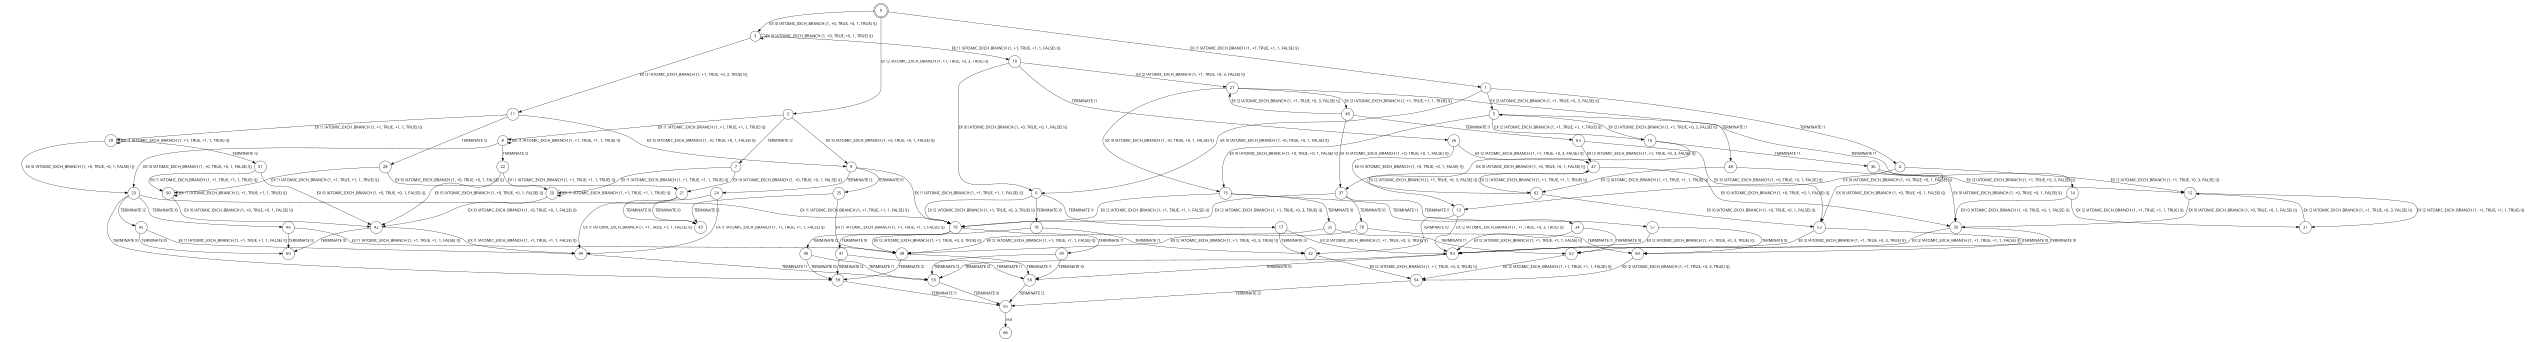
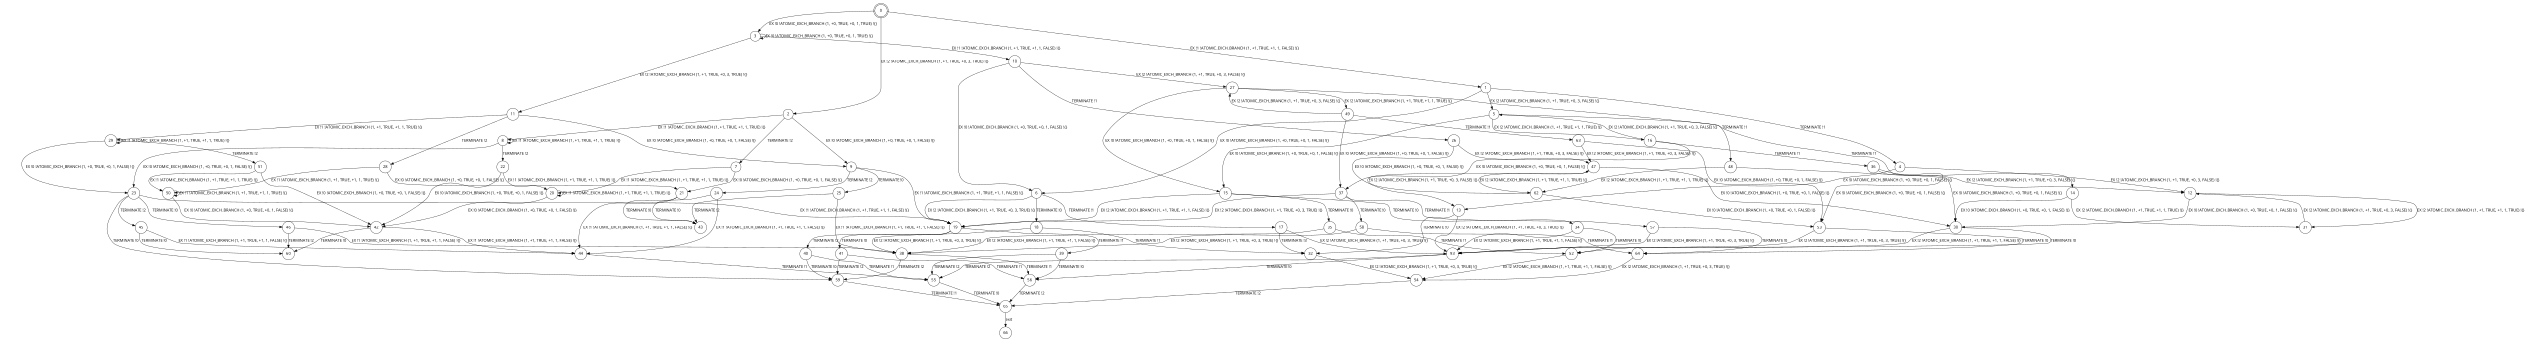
  digraph {
    fontname="Open Sans"
    node [fontname="Open Sans" shape=circle]
    edge [fontname="Open Sans"]
    0 [peripheries=2]
    1
    2
    3
    4
    5
    6
    7
    8
    9
    10
    11
    12
    13
    14
    15
    16
    17
    18
    19
    20
    21
    22
    23
    24
    25
    26
    27
    28
    29
    30
    31
    32
    n34 [label=93]
    34
    35
    36
    37
    38
    39
    40
    41
    42
    43
    44
    45
    46
    59
    47
    48
    49
    50
    51
    52
    54
    55
    56
    53
    57
-   58 [label=78]
+   58
    60
    62
    63
    64
    65
    66
    0 -> 1 [label="EX !1 !ATOMIC_EXCH_BRANCH (1, +1, TRUE, +1, 1, FALSE) !{}"]
    0 -> 2 [label="EX !2 !ATOMIC_EXCH_BRANCH (1, +1, TRUE, +0, 3, TRUE) !{}"]
    0 -> 3 [label="EX !0 !ATOMIC_EXCH_BRANCH (1, +0, TRUE, +0, 1, TRUE) !{}"]
    1 -> 4 [label="TERMINATE !1"]
    1 -> 5 [label="EX !2 !ATOMIC_EXCH_BRANCH (1, +1, TRUE, +0, 3, FALSE) !{}"]
    1 -> 6 [label="EX !0 !ATOMIC_EXCH_BRANCH (1, +0, TRUE, +0, 1, FALSE) !{}"]
    2 -> 7 [label="TERMINATE !2"]
    2 -> 8 [label="EX !1 !ATOMIC_EXCH_BRANCH (1, +1, TRUE, +1, 1, TRUE) !{}"]
    2 -> 9 [label="EX !0 !ATOMIC_EXCH_BRANCH (1, +0, TRUE, +0, 1, FALSE) !{}"]
    3 -> 3 [label="EX !0 !ATOMIC_EXCH_BRANCH (1, +0, TRUE, +0, 1, TRUE) !{}"]
    3 -> 10 [label="EX !1 !ATOMIC_EXCH_BRANCH (1, +1, TRUE, +1, 1, FALSE) !{}"]
    3 -> 11 [label="EX !2 !ATOMIC_EXCH_BRANCH (1, +1, TRUE, +0, 3, TRUE) !{}"]
    4 -> 12 [label="EX !2 !ATOMIC_EXCH_BRANCH (1, +1, TRUE, +0, 3, FALSE) !{}"]
    4 -> 13 [label="EX !0 !ATOMIC_EXCH_BRANCH (1, +0, TRUE, +0, 1, FALSE) !{}"]
    5 -> 14 [label="TERMINATE !1"]
    5 -> 15 [label="EX !0 !ATOMIC_EXCH_BRANCH (1, +0, TRUE, +0, 1, FALSE) !{}"]
    5 -> 16 [label="EX !2 !ATOMIC_EXCH_BRANCH (1, +1, TRUE, +1, 1, TRUE) !{}"]
    6 -> 17 [label="TERMINATE !1"]
    6 -> 18 [label="TERMINATE !0"]
    6 -> 19 [label="EX !2 !ATOMIC_EXCH_BRANCH (1, +1, TRUE, +0, 3, TRUE) !{}"]
    7 -> 20 [label="EX !1 !ATOMIC_EXCH_BRANCH (1, +1, TRUE, +1, 1, TRUE) !{}"]
    7 -> 21 [label="EX !0 !ATOMIC_EXCH_BRANCH (1, +0, TRUE, +0, 1, FALSE) !{}"]
    8 -> 8 [label="EX !1 !ATOMIC_EXCH_BRANCH (1, +1, TRUE, +1, 1, TRUE) !{}"]
    8 -> 22 [label="TERMINATE !2"]
    8 -> 23 [label="EX !0 !ATOMIC_EXCH_BRANCH (1, +0, TRUE, +0, 1, FALSE) !{}"]
    9 -> 19 [label="EX !1 !ATOMIC_EXCH_BRANCH (1, +1, TRUE, +1, 1, FALSE) !{}"]
    9 -> 24 [label="TERMINATE !2"]
    9 -> 25 [label="TERMINATE !0"]
    10 -> 6 [label="EX !0 !ATOMIC_EXCH_BRANCH (1, +0, TRUE, +0, 1, FALSE) !{}"]
    10 -> 26 [label="TERMINATE !1"]
    10 -> 27 [label="EX !2 !ATOMIC_EXCH_BRANCH (1, +1, TRUE, +0, 3, FALSE) !{}"]
    11 -> 9 [label="EX !0 !ATOMIC_EXCH_BRANCH (1, +0, TRUE, +0, 1, FALSE) !{}"]
    11 -> 28 [label="TERMINATE !2"]
    11 -> 29 [label="EX !1 !ATOMIC_EXCH_BRANCH (1, +1, TRUE, +1, 1, TRUE) !{}"]
    12 -> 30 [label="EX !0 !ATOMIC_EXCH_BRANCH (1, +0, TRUE, +0, 1, FALSE) !{}"]
    12 -> 31 [label="EX !2 !ATOMIC_EXCH_BRANCH (1, +1, TRUE, +1, 1, TRUE) !{}"]
    13 -> 32 [label="TERMINATE !0"]
    13 -> n34 [label="EX !2 !ATOMIC_EXCH_BRANCH (1, +1, TRUE, +0, 3, TRUE) !{}"]
    14 -> 30 [label="EX !0 !ATOMIC_EXCH_BRANCH (1, +0, TRUE, +0, 1, FALSE) !{}"]
    14 -> 31 [label="EX !2 !ATOMIC_EXCH_BRANCH (1, +1, TRUE, +1, 1, TRUE) !{}"]
    15 -> 19 [label="EX !2 !ATOMIC_EXCH_BRANCH (1, +1, TRUE, +1, 1, FALSE) !{}"]
-   15 -> 34 [label="TERMINATE !1"]
+   15 -> 34 [label="TERMINATE !0"]
    15 -> 35 [label="TERMINATE !0"]
    16 -> 5 [label="EX !2 !ATOMIC_EXCH_BRANCH (1, +1, TRUE, +0, 3, FALSE) !{}"]
    16 -> 36 [label="TERMINATE !1"]
    16 -> 37 [label="EX !0 !ATOMIC_EXCH_BRANCH (1, +0, TRUE, +0, 1, FALSE) !{}"]
    17 -> 32 [label="TERMINATE !3"]
    17 -> n34 [label="EX !2 !ATOMIC_EXCH_BRANCH (1, +1, TRUE, +0, 3, TRUE) !{}"]
    18 -> 32 [label="TERMINATE !1"]
    18 -> 38 [label="EX !2 !ATOMIC_EXCH_BRANCH (1, +1, TRUE, +0, 3, TRUE) !{}"]
    19 -> 39 [label="TERMINATE !1"]
    19 -> 40 [label="TERMINATE !2"]
    19 -> 41 [label="TERMINATE !0"]
    20 -> 20 [label="EX !1 !ATOMIC_EXCH_BRANCH (1, +1, TRUE, +1, 1, TRUE) !{}"]
    20 -> 42 [label="EX !0 !ATOMIC_EXCH_BRANCH (1, +0, TRUE, +0, 1, FALSE) !{}"]
    21 -> 43 [label="TERMINATE !0"]
    21 -> 44 [label="EX !1 !ATOMIC_EXCH_BRANCH (1, +1, TRUE, +1, 1, FALSE) !{}"]
    22 -> 20 [label="EX !1 !ATOMIC_EXCH_BRANCH (1, +1, TRUE, +1, 1, TRUE) !{}"]
    22 -> 42 [label="EX !0 !ATOMIC_EXCH_BRANCH (1, +0, TRUE, +0, 1, FALSE) !{}"]
    23 -> 19 [label="EX !1 !ATOMIC_EXCH_BRANCH (1, +1, TRUE, +1, 1, FALSE) !{}"]
    23 -> 45 [label="TERMINATE !2"]
    23 -> 46 [label="TERMINATE !0"]
    23 -> 59 [label="TERMINATE !0"]
    24 -> 43 [label="TERMINATE !0"]
    24 -> 44 [label="EX !1 !ATOMIC_EXCH_BRANCH (1, +1, TRUE, +1, 1, FALSE) !{}"]
    25 -> 38 [label="EX !1 !ATOMIC_EXCH_BRANCH (1, +1, TRUE, +1, 1, FALSE) !{}"]
    25 -> 43 [label="TERMINATE !2"]
    26 -> 13 [label="EX !0 !ATOMIC_EXCH_BRANCH (1, +0, TRUE, +0, 1, FALSE) !{}"]
    26 -> 47 [label="EX !2 !ATOMIC_EXCH_BRANCH (1, +1, TRUE, +0, 3, FALSE) !{}"]
    27 -> 15 [label="EX !0 !ATOMIC_EXCH_BRANCH (1, +0, TRUE, +0, 1, FALSE) !{}"]
    27 -> 48 [label="TERMINATE !1"]
    27 -> 49 [label="EX !2 !ATOMIC_EXCH_BRANCH (1, +1, TRUE, +1, 1, TRUE) !{}"]
    28 -> 21 [label="EX !0 !ATOMIC_EXCH_BRANCH (1, +0, TRUE, +0, 1, FALSE) !{}"]
    28 -> 50 [label="EX !1 !ATOMIC_EXCH_BRANCH (1, +1, TRUE, +1, 1, TRUE) !{}"]
    29 -> 23 [label="EX !0 !ATOMIC_EXCH_BRANCH (1, +0, TRUE, +0, 1, FALSE) !{}"]
    29 -> 29 [label="EX !1 !ATOMIC_EXCH_BRANCH (1, +1, TRUE, +1, 1, TRUE) !{}"]
    29 -> 51 [label="TERMINATE !2"]
    30 -> n34 [label="EX !2 !ATOMIC_EXCH_BRANCH (1, +1, TRUE, +1, 1, FALSE) !{}"]
    30 -> 52 [label="TERMINATE !0"]
    31 -> 12 [label="EX !2 !ATOMIC_EXCH_BRANCH (1, +1, TRUE, +0, 3, FALSE) !{}"]
    32 -> 54 [label="EX !2 !ATOMIC_EXCH_BRANCH (1, +1, TRUE, +0, 3, TRUE) !{}"]
    n34 -> 55 [label="TERMINATE !2"]
    n34 -> 56 [label="TERMINATE !0"]
    34 -> n34 [label="EX !2 !ATOMIC_EXCH_BRANCH (1, +1, TRUE, +1, 1, FALSE) !{}"]
    34 -> 52 [label="TERMINATE !0"]
    35 -> 38 [label="EX !2 !ATOMIC_EXCH_BRANCH (1, +1, TRUE, +1, 1, FALSE) !{}"]
    35 -> 52 [label="TERMINATE !1"]
    36 -> 12 [label="EX !2 !ATOMIC_EXCH_BRANCH (1, +1, TRUE, +0, 3, FALSE) !{}"]
    36 -> 53 [label="EX !0 !ATOMIC_EXCH_BRANCH (1, +0, TRUE, +0, 1, FALSE) !{}"]
    37 -> 19 [label="EX !2 !ATOMIC_EXCH_BRANCH (1, +1, TRUE, +0, 3, TRUE) !{}"]
    37 -> 57 [label="TERMINATE !1"]
    37 -> 58 [label="TERMINATE !0"]
    38 -> 59 [label="TERMINATE !2"]
    38 -> 56 [label="TERMINATE !1"]
    39 -> 55 [label="TERMINATE !2"]
    39 -> 56 [label="TERMINATE !0"]
    40 -> 59 [label="TERMINATE !0"]
    40 -> 55 [label="TERMINATE !1"]
    41 -> 59 [label="TERMINATE !2"]
    41 -> 56 [label="TERMINATE !1"]
    42 -> 44 [label="EX !1 !ATOMIC_EXCH_BRANCH (1, +1, TRUE, +1, 1, FALSE) !{}"]
    42 -> 60 [label="TERMINATE !0"]
    44 -> 55 [label="TERMINATE !1"]
    45 -> 44 [label="EX !1 !ATOMIC_EXCH_BRANCH (1, +1, TRUE, +1, 1, FALSE) !{}"]
    45 -> 60 [label="TERMINATE !0"]
    46 -> 38 [label="EX !1 !ATOMIC_EXCH_BRANCH (1, +1, TRUE, +1, 1, FALSE) !{}"]
    46 -> 60 [label="TERMINATE !2"]
    59 -> 65 [label="TERMINATE !1"]
    47 -> 30 [label="EX !0 !ATOMIC_EXCH_BRANCH (1, +0, TRUE, +0, 1, FALSE) !{}"]
    47 -> 62 [label="EX !2 !ATOMIC_EXCH_BRANCH (1, +1, TRUE, +1, 1, TRUE) !{}"]
    48 -> 30 [label="EX !0 !ATOMIC_EXCH_BRANCH (1, +0, TRUE, +0, 1, FALSE) !{}"]
    48 -> 62 [label="EX !2 !ATOMIC_EXCH_BRANCH (1, +1, TRUE, +1, 1, TRUE) !{}"]
    49 -> 27 [label="EX !2 !ATOMIC_EXCH_BRANCH (1, +1, TRUE, +0, 3, FALSE) !{}"]
    49 -> 37 [label="EX !0 !ATOMIC_EXCH_BRANCH (1, +0, TRUE, +0, 1, FALSE) !{}"]
    49 -> 63 [label="TERMINATE !1"]
    50 -> 42 [label="EX !0 !ATOMIC_EXCH_BRANCH (1, +0, TRUE, +0, 1, FALSE) !{}"]
    50 -> 50 [label="EX !1 !ATOMIC_EXCH_BRANCH (1, +1, TRUE, +1, 1, TRUE) !{}"]
    51 -> 42 [label="EX !0 !ATOMIC_EXCH_BRANCH (1, +0, TRUE, +0, 1, FALSE) !{}"]
    51 -> 50 [label="EX !1 !ATOMIC_EXCH_BRANCH (1, +1, TRUE, +1, 1, TRUE) !{}"]
    52 -> 54 [label="EX !2 !ATOMIC_EXCH_BRANCH (1, +1, TRUE, +1, 1, FALSE) !{}"]
    54 -> 65 [label="TERMINATE !2"]
    55 -> 65 [label="TERMINATE !0"]
    56 -> 65 [label="TERMINATE !2"]
    53 -> n34 [label="EX !2 !ATOMIC_EXCH_BRANCH (1, +1, TRUE, +0, 3, TRUE) !{}"]
    53 -> 64 [label="TERMINATE !0"]
    57 -> n34 [label="EX !2 !ATOMIC_EXCH_BRANCH (1, +1, TRUE, +0, 3, TRUE) !{}"]
    57 -> 64 [label="TERMINATE !0"]
    58 -> 38 [label="EX !2 !ATOMIC_EXCH_BRANCH (1, +1, TRUE, +0, 3, TRUE) !{}"]
    58 -> 64 [label="TERMINATE !1"]
    62 -> 47 [label="EX !2 !ATOMIC_EXCH_BRANCH (1, +1, TRUE, +0, 3, FALSE) !{}"]
    62 -> 53 [label="EX !0 !ATOMIC_EXCH_BRANCH (1, +0, TRUE, +0, 1, FALSE) !{}"]
    63 -> 47 [label="EX !2 !ATOMIC_EXCH_BRANCH (1, +1, TRUE, +0, 3, FALSE) !{}"]
    63 -> 53 [label="EX !0 !ATOMIC_EXCH_BRANCH (1, +0, TRUE, +0, 1, FALSE) !{}"]
    64 -> 54 [label="EX !2 !ATOMIC_EXCH_BRANCH (1, +1, TRUE, +0, 3, TRUE) !{}"]
    65 -> 66 [label=exit]
  }
